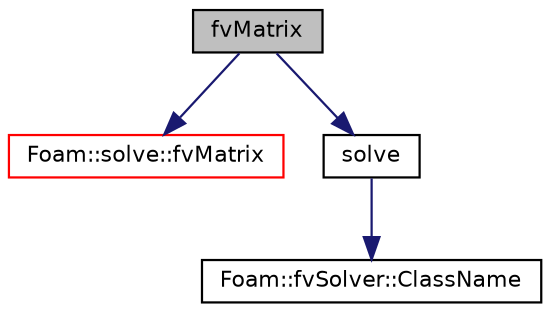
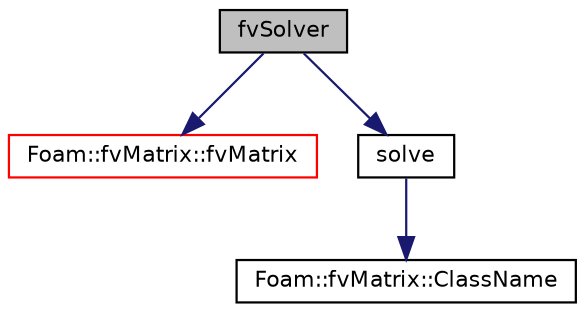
  digraph {
    rankdir=TB
    node [color=black fontname=Helvetica fontsize=10 shape=record]
    edge [color=midnightblue fontname=Helvetica fontsize=10 labelfontname=Helvetica labelfontsize=10 style=solid]
-   n1 [fillcolor=grey75 fontcolor=black height=0.2 label=fvMatrix style=filled width=0.4]
-   n2 [color=red height=0.2 label="Foam::solve::fvMatrix" width=0.4]
+   n1 [fillcolor=grey75 fontcolor=black height=0.2 label=fvSolver style=filled width=0.4]
+   n2 [color=red height=0.2 label="Foam::fvMatrix::fvMatrix" width=0.4]
    n3 [height=0.2 label=solve width=0.4]
-   n4 [height=0.2 label="Foam::fvSolver::ClassName" width=0.4]
+   n4 [height=0.2 label="Foam::fvMatrix::ClassName" width=0.4]
    n1 -> n2
    n1 -> n3
    n3 -> n4
  }
